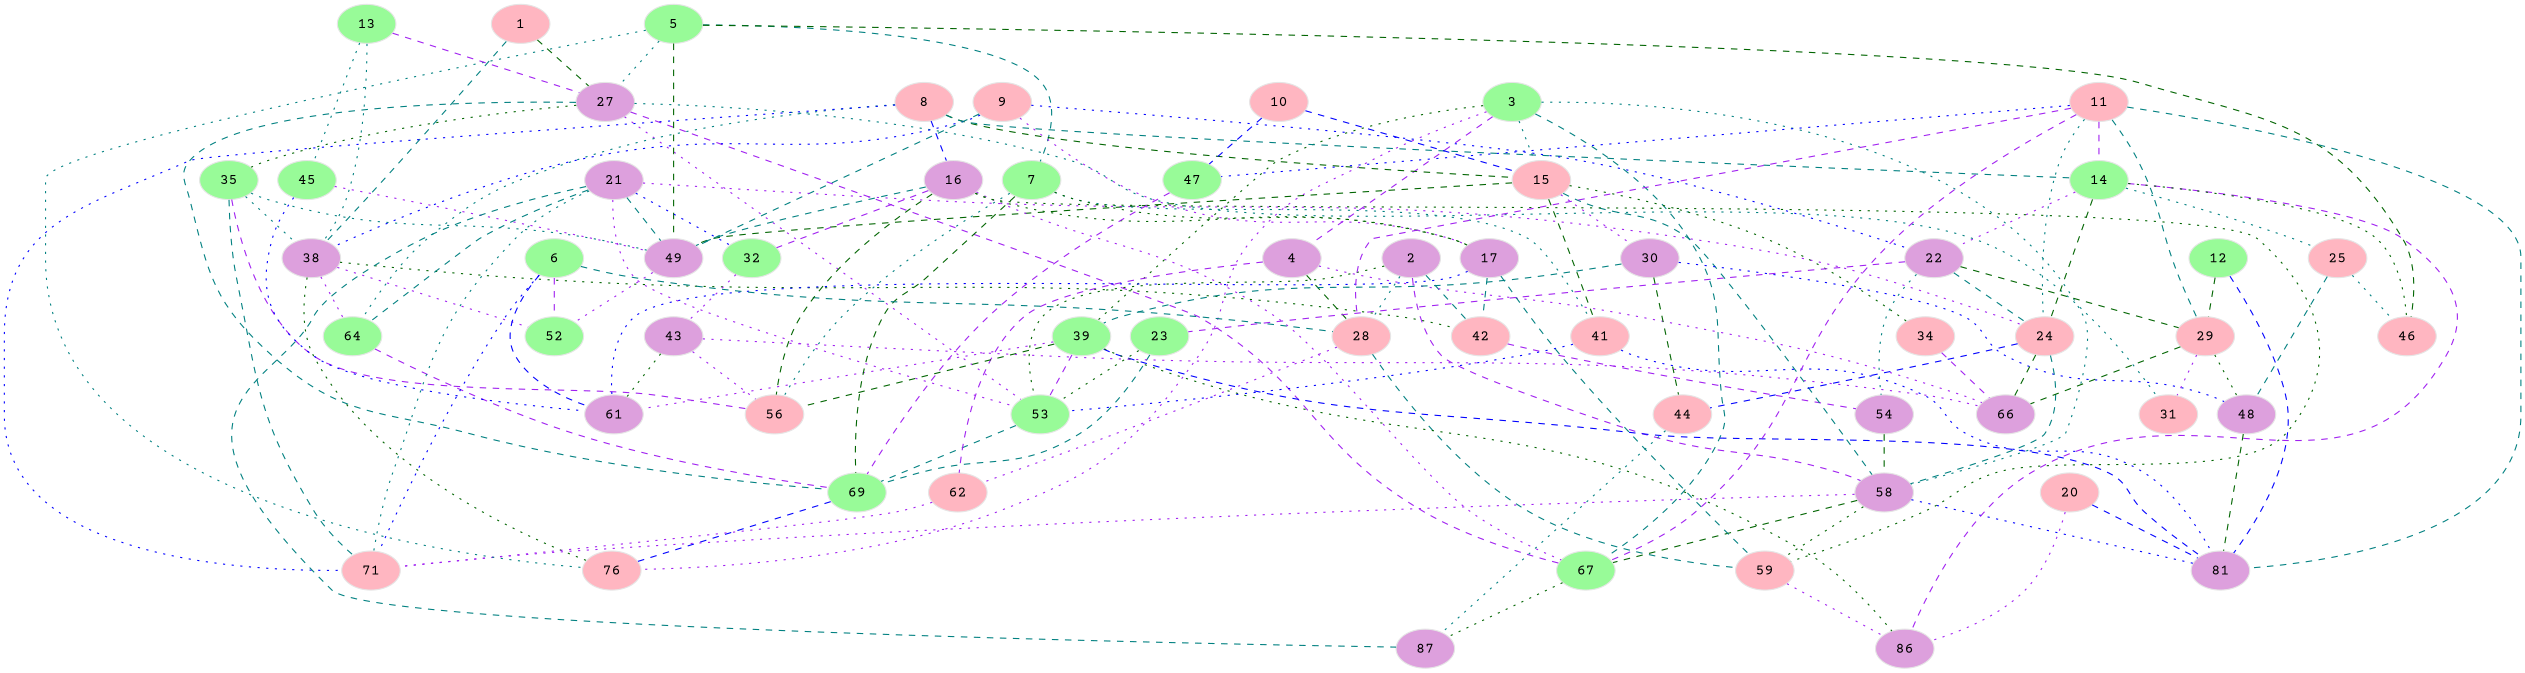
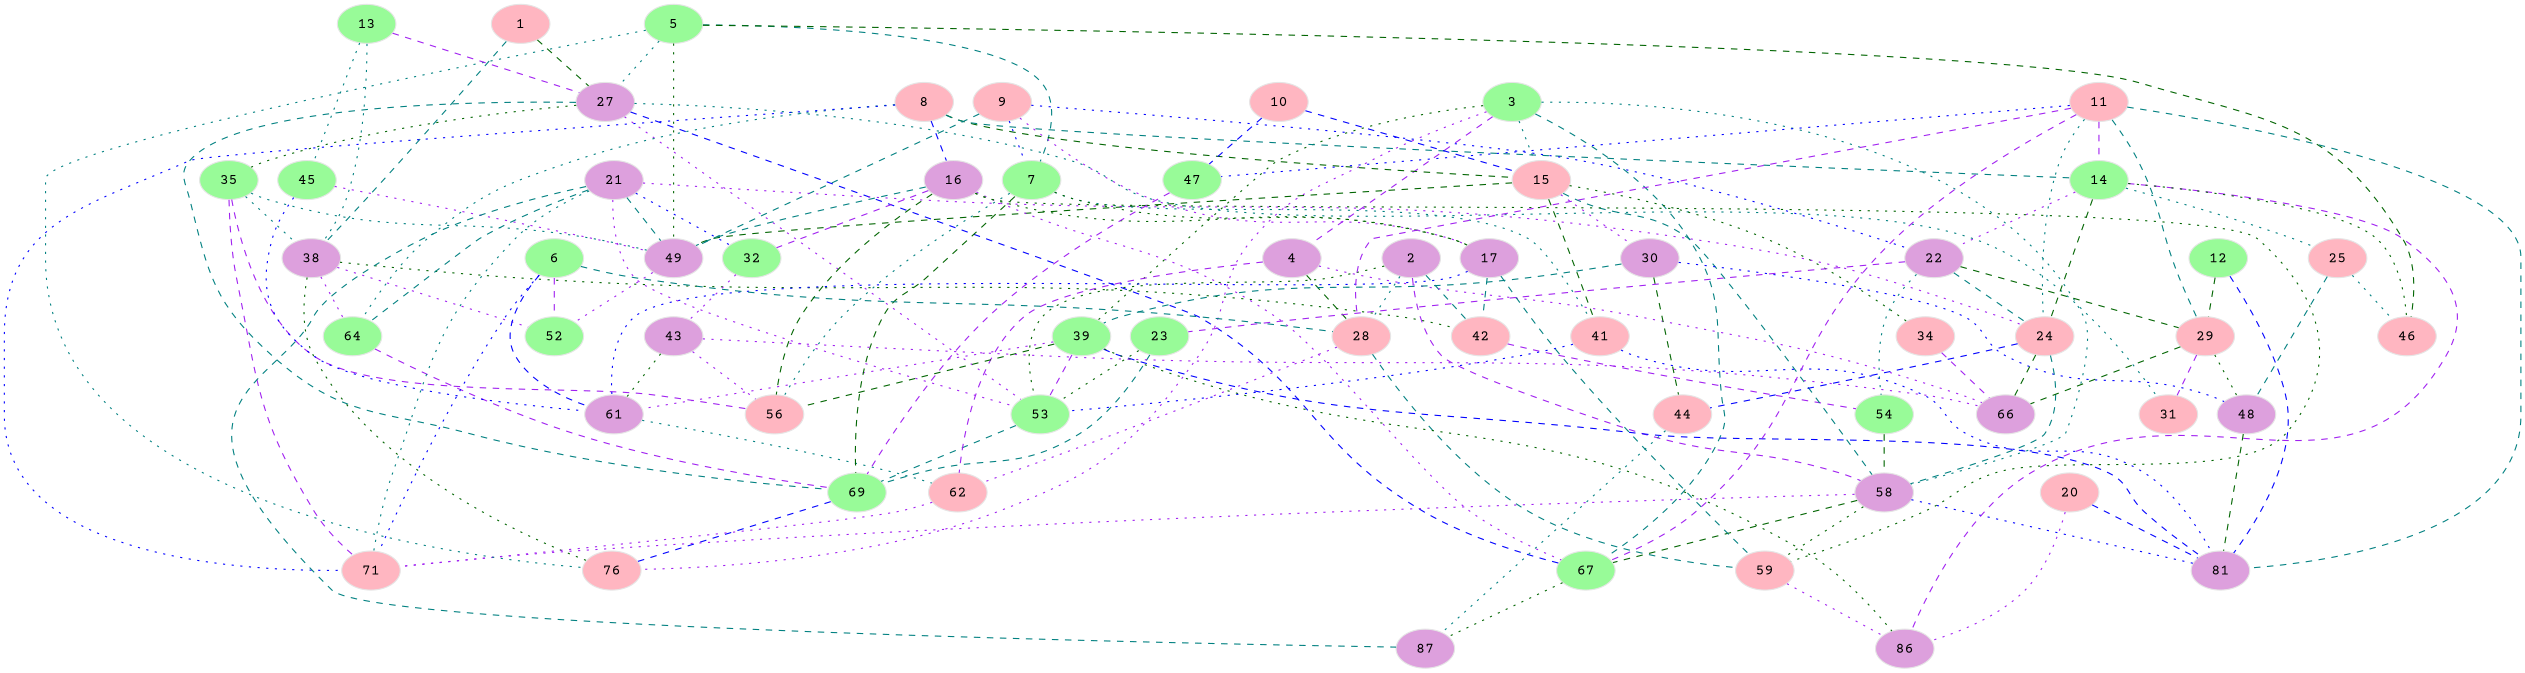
  graph {
    fontname="Courier Prime"
    node [color=gray90 fillcolor=lightpink fontname="Courier Prime" style=filled]
    edge [color=teal fontname="Courier Prime" style=dashed]
    27 [fillcolor=plum super="+84"]
    53 [fillcolor=palegreen super="+70"]
    67 [fillcolor=palegreen super="+77"]
    69 [fillcolor=palegreen super="+79"]
    31
    35 [fillcolor=palegreen]
    1
    38 [fillcolor=plum super="+50"]
    42
    76 [super="+82"]
    52 [fillcolor=palegreen]
    64 [fillcolor=palegreen]
    2 [fillcolor=plum super="+37"]
    28 [super="+55"]
    58 [fillcolor=plum super="+80"]
    62
    59 [super="+72"]
-   54 [fillcolor=plum]
+   54 [fillcolor=palegreen]
    71 [super="+75"]
    81 [fillcolor=plum super="+85"]
    3 [fillcolor=palegreen super="+90"]
    4 [fillcolor=plum]
    15 [super="+74"]
    39 [fillcolor=palegreen super="+83"]
    66 [fillcolor=plum]
    49 [fillcolor=plum super="+78"]
    41
    30 [fillcolor=plum]
    34
    61 [fillcolor=plum super="+91"]
    56 [super="+60"]
    86 [fillcolor=plum]
    87 [fillcolor=plum]
    7 [fillcolor=palegreen super="+33"]
    17 [fillcolor=plum super="+89"]
    5 [fillcolor=palegreen]
    46
    6 [fillcolor=palegreen super="+18"]
    8 [super="+68"]
    14 [fillcolor=palegreen super="+19"]
    16 [fillcolor=plum super="+51"]
    22 [fillcolor=plum super="+57"]
    24 [super="+26"]
    25 [super="+63"]
    32 [fillcolor=palegreen super="+88"]
    9
    29 [super="+36"]
    23 [fillcolor=palegreen]
    10
    47 [fillcolor=palegreen]
    11 [super="+40"]
    44
    48 [fillcolor=plum]
    12 [fillcolor=palegreen]
    13 [fillcolor=palegreen]
    45 [fillcolor=palegreen]
    43 [fillcolor=plum super="+65"]
    20
    21 [fillcolor=plum super="+73"]
    27 -- 53 [color=purple style=dotted]
-   27 -- 67 [color=purple]
+   27 -- 67 [color=blue]
    27 -- 69
    27 -- 31 [style=dotted]
    27 -- 35 [color=darkgreen style=dotted]
    53 -- 69
    67 -- 87 [color=darkgreen style=dotted]
    69 -- 76 [color=blue]
    35 -- 38 [style=dotted]
-   35 -- 71
+   35 -- 71 [color=purple]
    35 -- 49 [style=dotted]
    35 -- 56 [color=purple]
    1 -- 27 [color=darkgreen]
    1 -- 38
    38 -- 42 [color=darkgreen style=dotted]
    38 -- 76 [color=darkgreen style=dotted]
    38 -- 52 [color=purple style=dotted weight=2]
    38 -- 64 [color=purple style=dotted]
    42 -- 54 [color=purple]
    64 -- 69 [color=purple]
    2 -- 53 [color=darkgreen style=dotted]
    2 -- 42
    2 -- 28 [style=dotted]
    2 -- 58 [color=purple]
    28 -- 62 [color=purple style=dotted]
    28 -- 59
    58 -- 67 [color=darkgreen]
    58 -- 59 [color=darkgreen style=dotted]
    58 -- 71 [color=purple style=dotted]
    58 -- 81 [color=blue style=dotted]
    62 -- 71 [color=purple style=dotted]
    59 -- 86 [color=purple style=dotted]
    54 -- 58 [color=darkgreen]
    3 -- 67
    3 -- 76 [color=purple style=dotted]
    3 -- 58 [style=dotted]
    3 -- 4 [color=purple]
    3 -- 15 [style=dotted]
    3 -- 39 [color=darkgreen style=dotted]
    4 -- 28 [color=darkgreen]
    4 -- 62 [color=purple]
    4 -- 66 [color=purple style=dotted]
    15 -- 58
    15 -- 49 [color=darkgreen]
    15 -- 41 [color=darkgreen]
    15 -- 30 [color=purple style=dotted]
    15 -- 34 [color=darkgreen style=dotted]
    39 -- 53 [color=purple]
    39 -- 81 [color=blue]
    39 -- 61 [color=purple style=dotted]
    39 -- 56 [color=darkgreen]
    39 -- 86 [color=darkgreen style=dotted]
    49 -- 52 [color=purple style=dotted]
    41 -- 53 [color=blue style=dotted]
    41 -- 81 [color=blue style=dotted]
    30 -- 39
    30 -- 44 [color=darkgreen]
    30 -- 48 [color=blue style=dotted]
    34 -- 66 [color=purple]
+   61 -- 62 [style=dotted]
    7 -- 69 [color=darkgreen]
    7 -- 41 [style=dotted]
    7 -- 56 [style=dotted]
    7 -- 17 [color=darkgreen style=dotted]
    17 -- 42
    17 -- 59
    17 -- 61 [color=blue style=dotted weight=3]
    5 -- 27 [style=dotted]
    5 -- 76 [style=dotted]
-   5 -- 49 [color=darkgreen]
+   5 -- 49 [color=darkgreen style=dotted]
    5 -- 7
    5 -- 46 [color=darkgreen]
    6 -- 52 [color=purple]
    6 -- 28
    6 -- 71 [color=blue style=dotted]
    6 -- 61 [color=blue]
    8 -- 64 [style=dotted]
    8 -- 71 [color=blue style=dotted]
    8 -- 15 [color=darkgreen]
    8 -- 14
    8 -- 16 [color=blue]
    14 -- 86 [color=purple]
    14 -- 46 [color=darkgreen style=dotted]
    14 -- 22 [color=purple style=dotted]
    14 -- 24 [color=darkgreen]
    14 -- 25 [style=dotted]
    16 -- 67 [color=purple style=dotted]
    16 -- 59 [color=darkgreen style=dotted]
    16 -- 49
    16 -- 56 [color=darkgreen]
    16 -- 17 [color=darkgreen style=dotted]
    16 -- 32 [color=purple]
    22 -- 54 [style=dotted]
    22 -- 24
    22 -- 29 [color=darkgreen]
    22 -- 23 [color=purple]
    24 -- 58
    24 -- 66 [color=darkgreen]
    24 -- 44 [color=blue]
    25 -- 46 [style=dotted]
    25 -- 48
    32 -- 43 [color=purple style=dotted]
-   9 -- 38 [color=blue style=dotted]
+   9 -- 7 [color=blue style=dotted]
    9 -- 49
    9 -- 17 [color=purple style=dotted]
    9 -- 22 [color=blue style=dotted]
-   29 -- 31 [color=purple style=dotted]
+   29 -- 31 [color=purple]
    29 -- 66 [color=darkgreen]
    29 -- 48 [color=darkgreen style=dotted]
    23 -- 53 [color=darkgreen style=dotted]
    23 -- 69
    10 -- 15 [color=blue]
    10 -- 47 [color=blue]
    47 -- 69 [color=purple]
    11 -- 67 [color=purple]
    11 -- 28 [color=purple]
    11 -- 81 [weight=2]
    11 -- 14 [color=purple]
    11 -- 24 [style=dotted]
    11 -- 29 [weight=2]
    11 -- 47 [color=blue style=dotted]
    44 -- 87 [style=dotted]
    48 -- 81 [color=darkgreen]
    12 -- 81 [color=blue]
    12 -- 29 [color=darkgreen]
    13 -- 27 [color=purple]
    13 -- 38 [style=dotted]
    13 -- 45 [style=dotted]
    45 -- 49 [color=purple style=dotted weight=2]
    45 -- 61 [color=blue style=dotted]
    43 -- 66 [color=purple style=dotted]
    43 -- 61 [color=darkgreen style=dotted]
    43 -- 56 [color=purple style=dotted]
    20 -- 81 [color=blue]
    20 -- 86 [color=purple style=dotted]
    21 -- 53 [color=purple style=dotted]
    21 -- 64
    21 -- 71 [style=dotted]
    21 -- 49
    21 -- 87
    21 -- 24 [color=purple style=dotted]
    21 -- 32 [color=blue style=dotted]
  }
